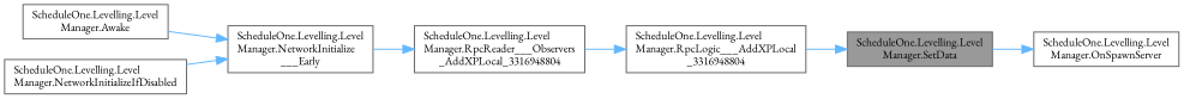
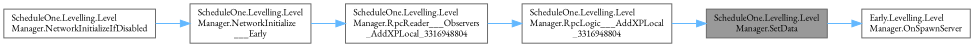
  digraph {
    fontname="EB Garamond"
    rankdir=RL
    node [color=grey40 fillcolor=white fontname="EB Garamond" fontsize=10 shape=box style=filled]
    edge [color=steelblue1 dir=back fontname="EB Garamond" fontsize=10 labelfontname=Helvetica labelfontsize=10 style=solid]
    n1 [color=gray40 fillcolor=grey60 fontcolor=black height=0.2 label="ScheduleOne.Levelling.Level\lManager.SetData" width=0.4]
    n2 [height=0.2 label="ScheduleOne.Levelling.Level\lManager.RpcLogic___AddXPLocal\l_3316948804" width=0.4]
-   n3 [height=0.2 label="ScheduleOne.Levelling.Level\lManager.OnSpawnServer" width=0.4]
+   n3 [height=0.2 label="Early.Levelling.Level\lManager.OnSpawnServer" width=0.4]
    n4 [height=0.2 label="ScheduleOne.Levelling.Level\lManager.RpcReader___Observers\l_AddXPLocal_3316948804" width=0.4]
    n5 [height=0.2 label="ScheduleOne.Levelling.Level\lManager.NetworkInitialize\l___Early" width=0.4]
-   n6 [height=0.2 label="ScheduleOne.Levelling.Level\lManager.Awake" width=0.4]
    n7 [height=0.2 label="ScheduleOne.Levelling.Level\lManager.NetworkInitializeIfDisabled" width=0.4]
    n1 -> n2
    n2 -> n4
    n3 -> n1
    n4 -> n5
-   n5 -> n6
    n5 -> n7
  }
